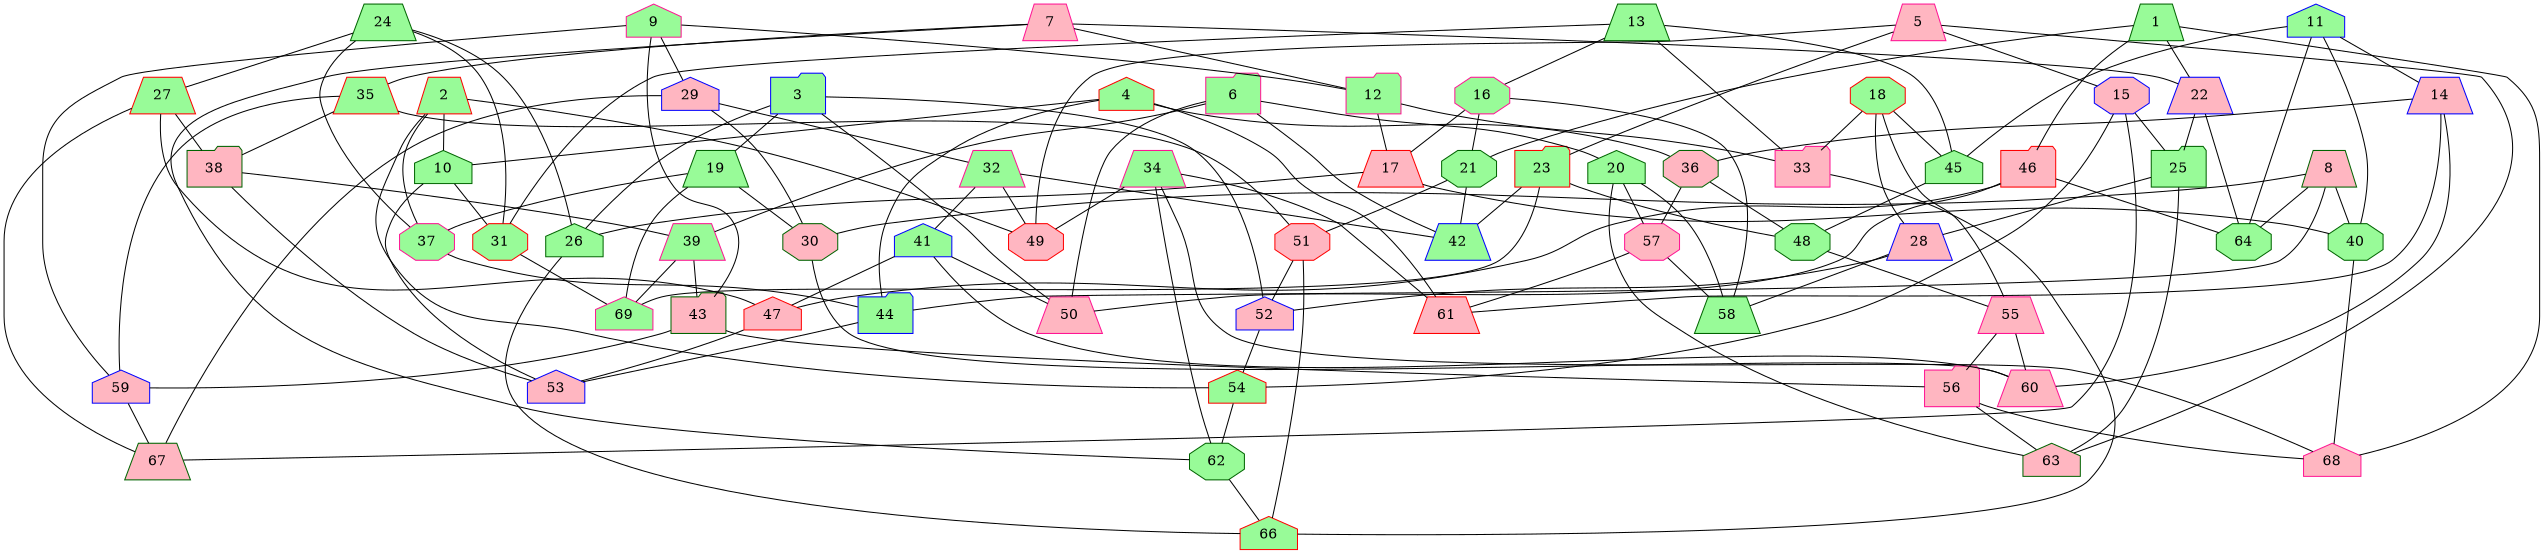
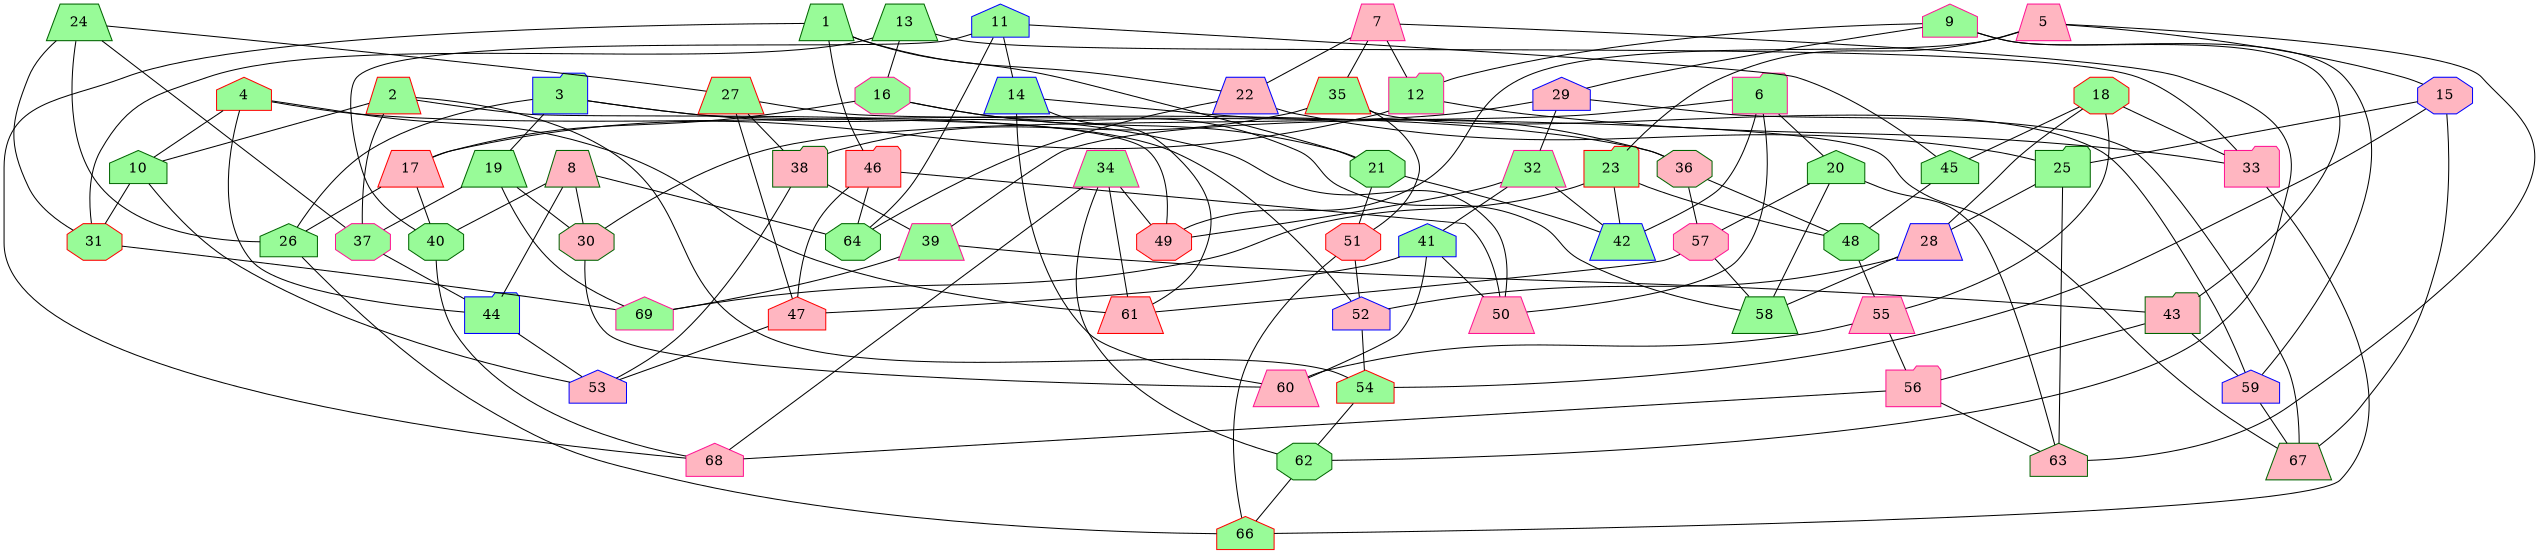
  graph {
    node [color=darkgreen fillcolor=palegreen shape=trapezium style=filled]
    21 [shape=octagon]
    1
    22 [color=blue fillcolor=lightpink]
    46 [color=red fillcolor=lightpink shape=folder]
    68 [color=deeppink fillcolor=lightpink shape=house]
    42 [color=blue]
    51 [color=red fillcolor=lightpink shape=octagon]
    64 [shape=octagon]
    25 [shape=folder]
    50 [color=deeppink fillcolor=lightpink]
    47 [color=red fillcolor=lightpink shape=house]
    2 [color=red]
    10 [shape=house]
    37 [color=deeppink shape=octagon]
    49 [color=red fillcolor=lightpink shape=octagon]
    54 [color=red shape=house]
    31 [color=red shape=octagon]
    53 [color=blue fillcolor=lightpink shape=house]
    44 [color=blue shape=folder]
    62 [shape=octagon]
    3 [color=blue shape=folder]
    19
    26 [shape=house]
    52 [color=blue fillcolor=lightpink shape=house]
    30 [fillcolor=lightpink shape=octagon]
    n26 [color=deeppink label=69 shape=house]
    66 [color=red shape=house]
    4 [color=red shape=house]
    36 [fillcolor=lightpink shape=octagon]
    61 [color=red fillcolor=lightpink]
    57 [color=deeppink fillcolor=lightpink shape=octagon]
    48 [shape=octagon]
    5 [color=deeppink fillcolor=lightpink]
    15 [color=blue fillcolor=lightpink shape=octagon]
    23 [color=red shape=folder]
    63 [fillcolor=lightpink shape=house]
    67 [fillcolor=lightpink]
    6 [color=deeppink shape=folder]
    20 [shape=house]
    39 [color=deeppink]
    58
    43 [fillcolor=lightpink shape=folder]
    7 [color=deeppink fillcolor=lightpink]
    12 [color=deeppink shape=folder]
    35 [color=red]
    17 [color=red fillcolor=lightpink]
    33 [color=deeppink fillcolor=lightpink shape=folder]
    59 [color=blue fillcolor=lightpink shape=house]
    38 [fillcolor=lightpink shape=folder]
    8 [fillcolor=lightpink]
    40 [shape=octagon]
    60 [color=deeppink fillcolor=lightpink]
    9 [color=deeppink shape=house]
    29 [color=blue fillcolor=lightpink shape=house]
    32 [color=deeppink]
    56 [color=deeppink fillcolor=lightpink shape=folder]
    11 [color=blue shape=house]
-   14 [color=blue fillcolor=lightpink]
+   14 [color=blue]
    45 [shape=house]
    13
    16 [color=deeppink shape=octagon]
    28 [color=blue fillcolor=lightpink]
    18 [color=red shape=octagon]
    55 [color=deeppink fillcolor=lightpink]
    24
    27 [color=red]
    41 [color=blue shape=house]
    34 [color=deeppink]
    21 -- 42
    21 -- 51
    1 -- 21
    1 -- 22
    1 -- 46
    1 -- 68
    22 -- 64
    22 -- 25
    46 -- 64
    46 -- 50
    46 -- 47
    51 -- 52
    51 -- 66
    25 -- 63
    25 -- 28
    47 -- 53
    2 -- 10
    2 -- 37
    2 -- 49
    2 -- 54
    10 -- 31
    10 -- 53
    37 -- 44
    54 -- 62
    31 -- n26
    44 -- 53
    62 -- 66
    3 -- 50
    3 -- 19
    3 -- 26
    3 -- 52
    19 -- 37
    19 -- 30
    19 -- n26
    26 -- 66
    52 -- 54
    30 -- 60
    4 -- 10
    4 -- 44
    4 -- 36
    4 -- 61
    36 -- 57
    36 -- 48
    57 -- 61
    57 -- 58
    48 -- 55
    5 -- 49
    5 -- 15
    5 -- 23
    5 -- 63
    15 -- 25
    15 -- 54
    15 -- 67
    23 -- 42
    23 -- n26
    23 -- 48
    6 -- 42
    6 -- 50
    6 -- 20
    6 -- 39
    20 -- 57
    20 -- 63
    20 -- 58
    39 -- n26
    39 -- 43
    43 -- 59
    43 -- 56
    7 -- 22
    7 -- 62
    7 -- 12
    7 -- 35
    12 -- 17
    12 -- 33
    35 -- 51
    35 -- 59
    35 -- 38
    17 -- 26
    17 -- 40
    33 -- 66
    59 -- 67
    38 -- 53
    38 -- 39
    8 -- 64
    8 -- 44
    8 -- 30
    8 -- 40
    40 -- 68
    9 -- 43
    9 -- 12
    9 -- 59
    9 -- 29
    29 -- 30
    29 -- 67
    29 -- 32
    32 -- 42
    32 -- 49
    32 -- 41
    56 -- 68
    56 -- 63
    11 -- 64
    11 -- 40
    11 -- 14
    11 -- 45
    14 -- 36
    14 -- 61
    14 -- 60
    45 -- 48
    13 -- 31
    13 -- 33
-   13 -- 45
    13 -- 16
    16 -- 21
    16 -- 58
    16 -- 17
    28 -- 52
    28 -- 58
    18 -- 33
    18 -- 45
    18 -- 28
    18 -- 55
    55 -- 60
    55 -- 56
    24 -- 37
    24 -- 31
    24 -- 26
    24 -- 27
    27 -- 47
    27 -- 67
    27 -- 38
    41 -- 50
    41 -- 47
    41 -- 60
    34 -- 68
    34 -- 49
    34 -- 62
    34 -- 61
  }
